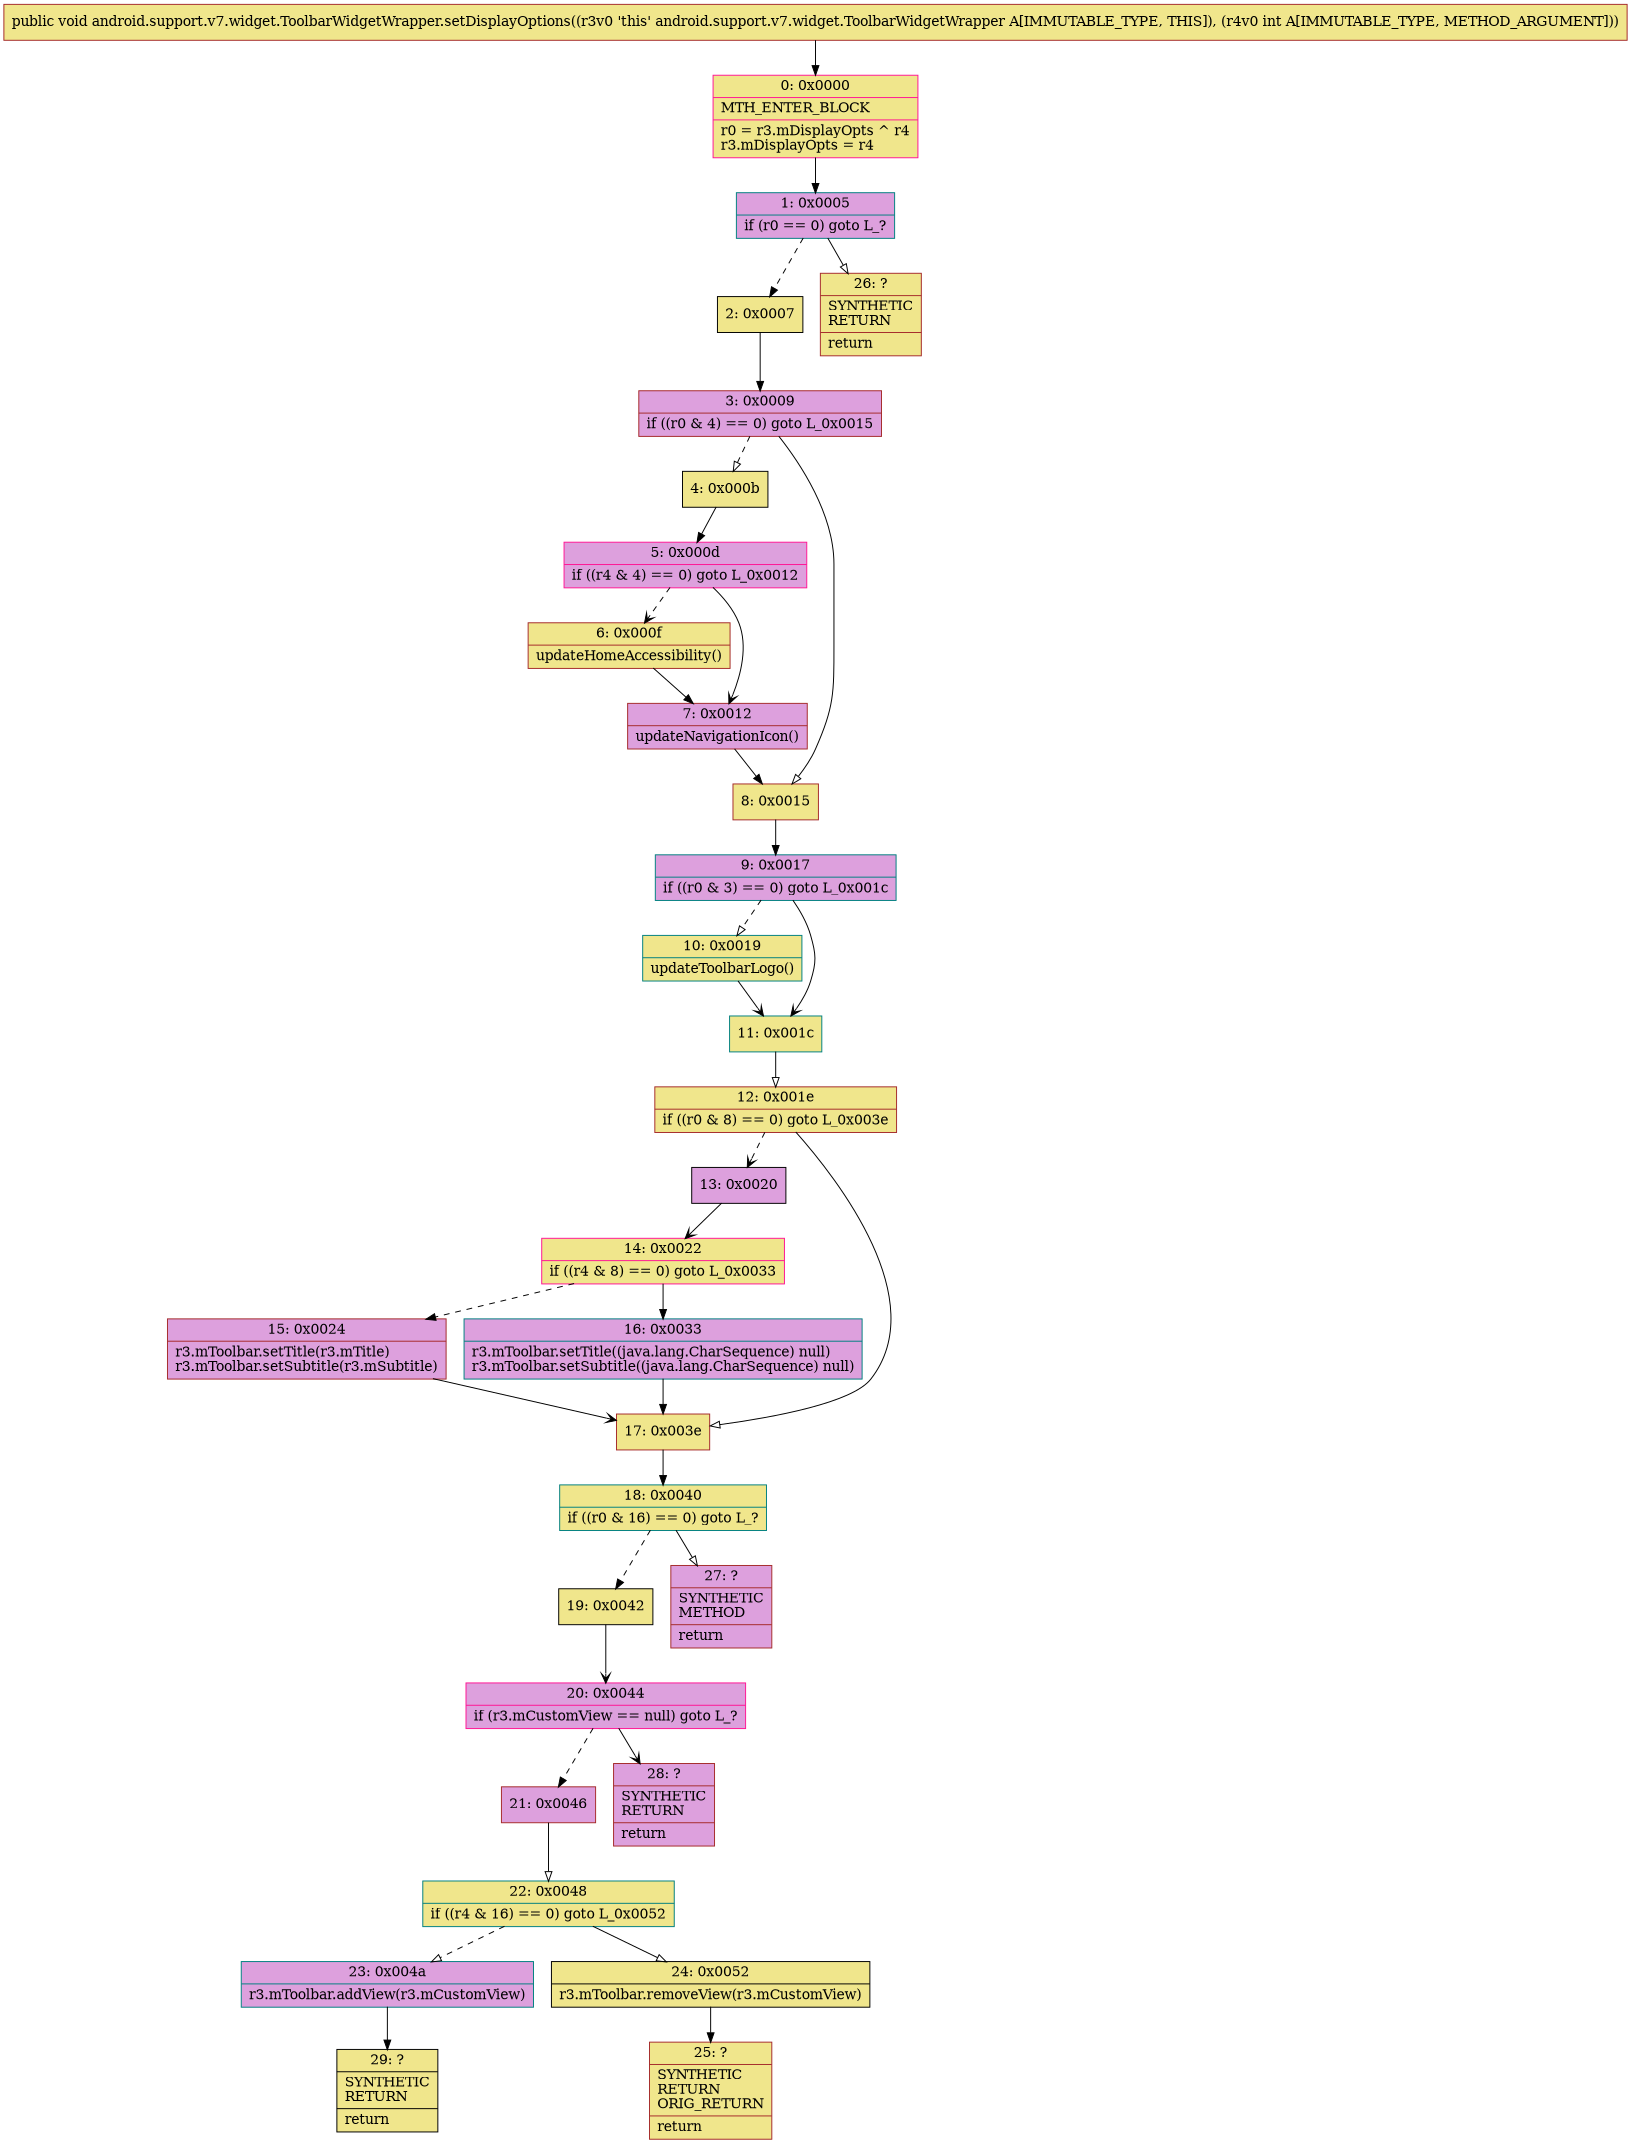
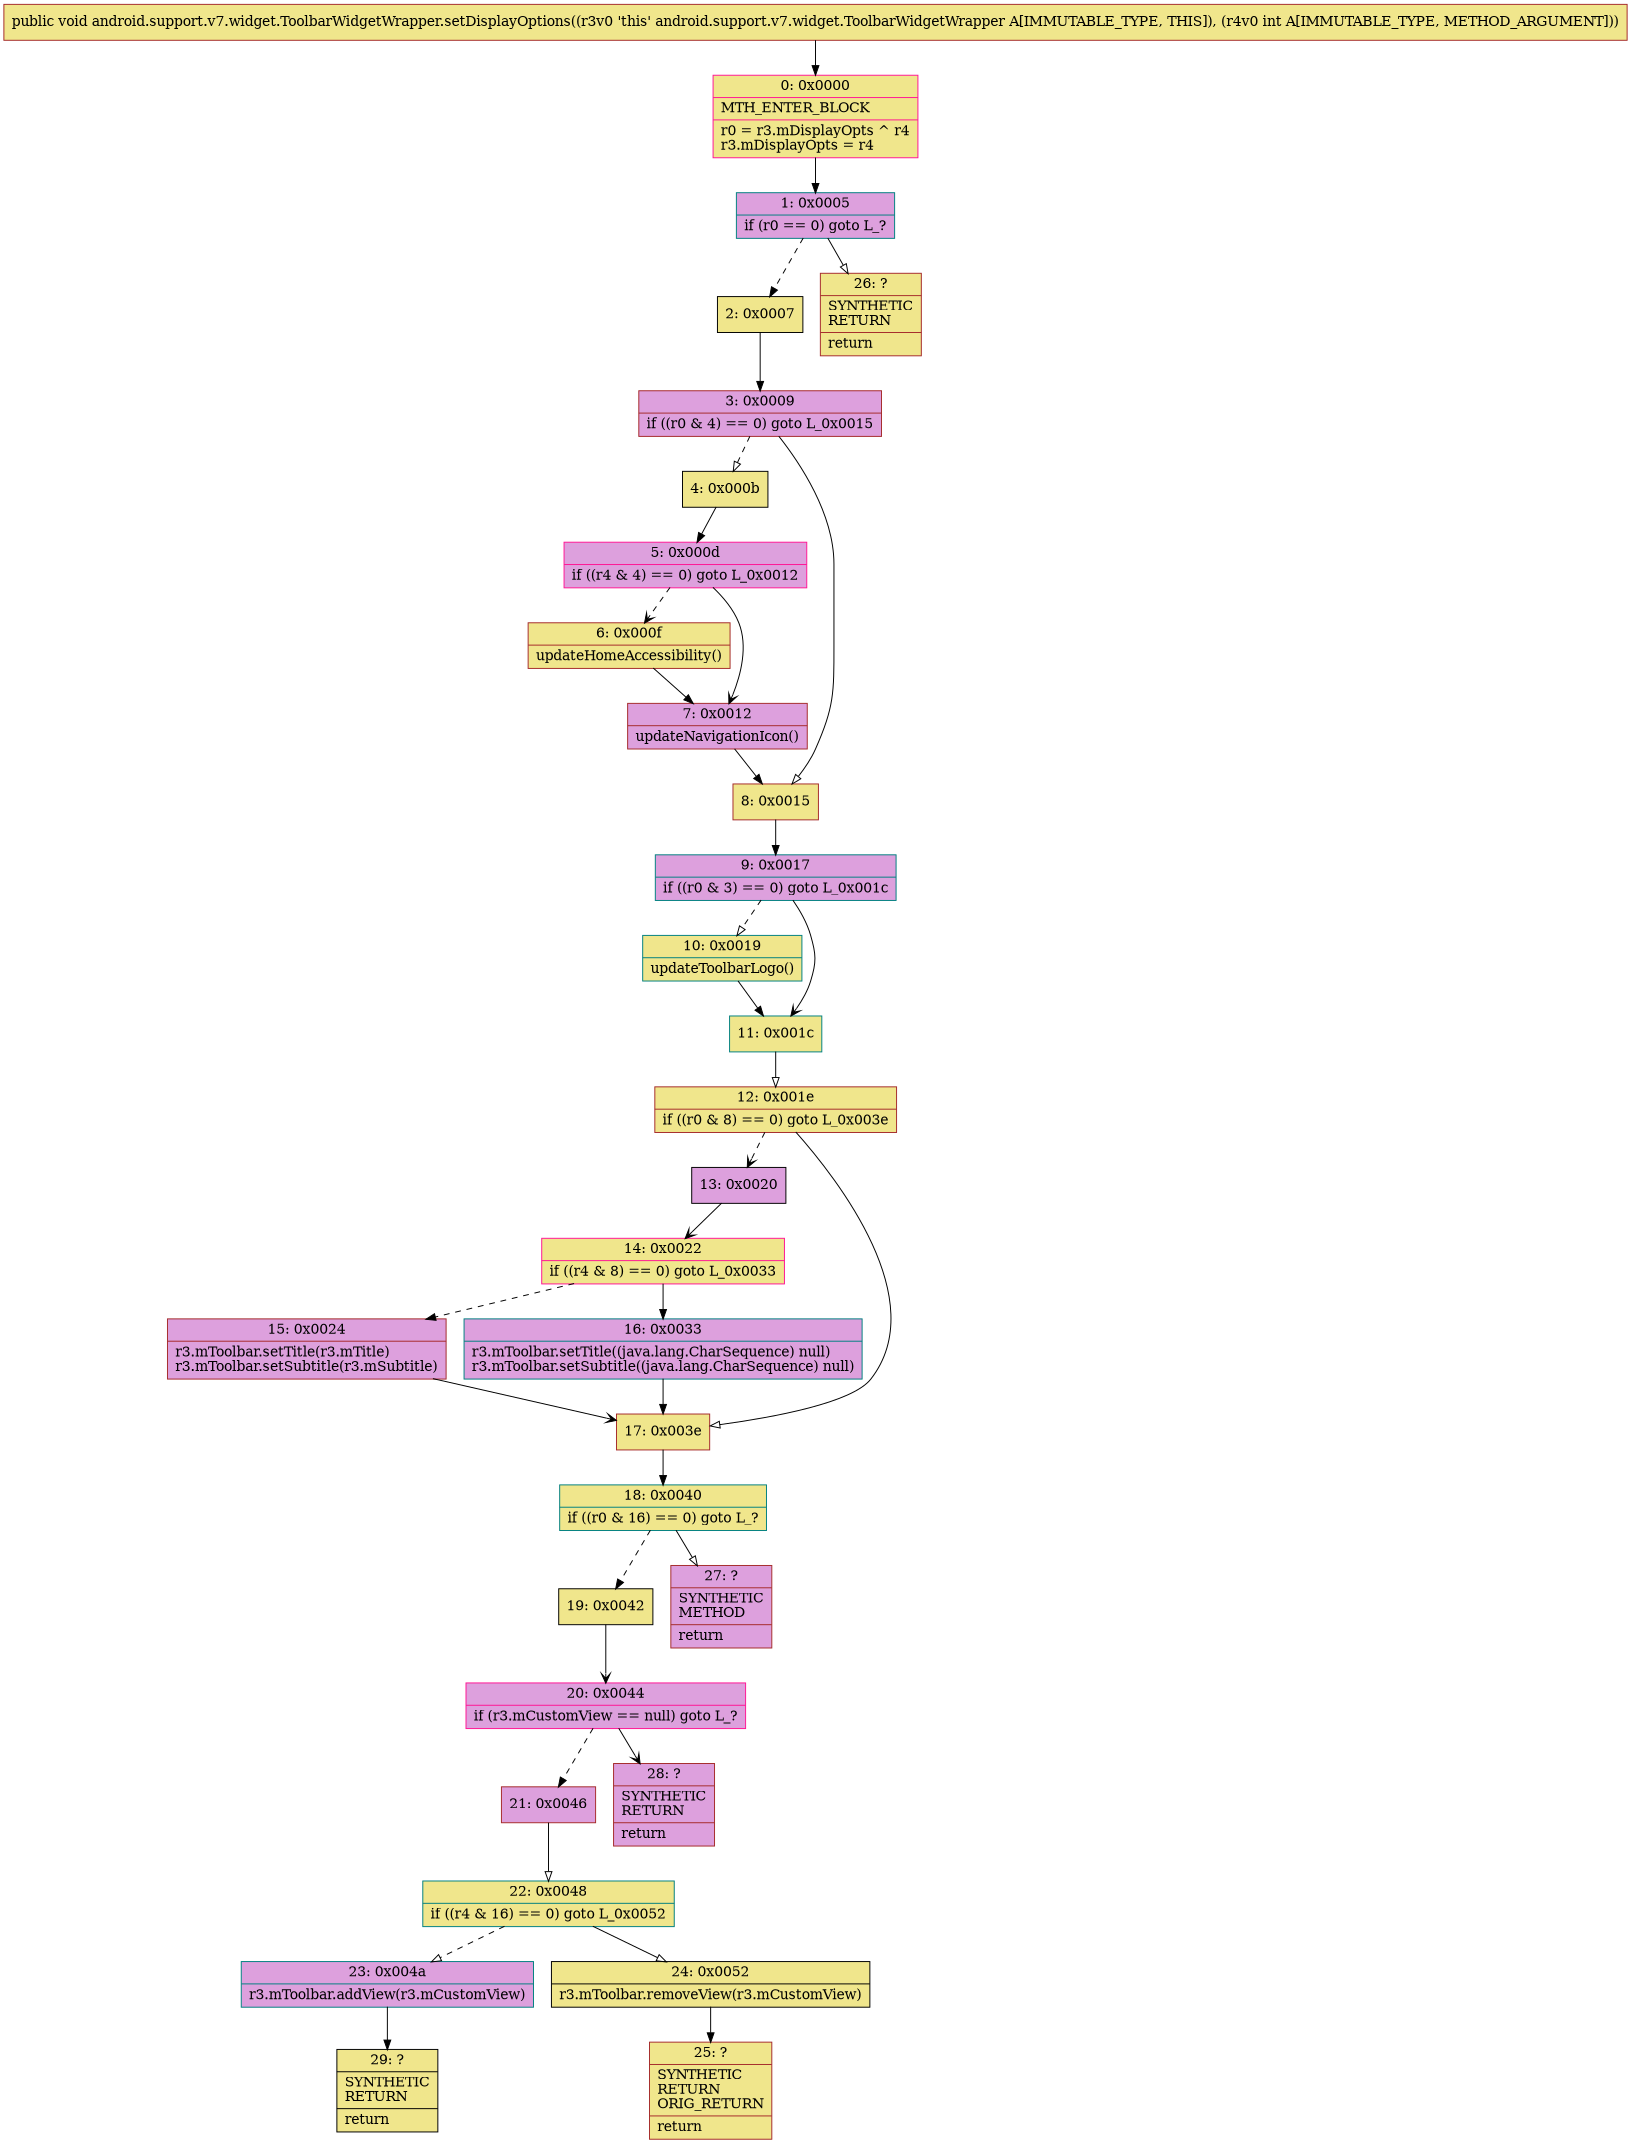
  digraph {
    node [color=brown fillcolor=khaki shape=record style=filled]
    edge [arrowhead=normal]
    n1 [color=deeppink label="{0\:\ 0x0000|MTH_ENTER_BLOCK\l|r0 = r3.mDisplayOpts ^ r4\lr3.mDisplayOpts = r4\l}"]
    n2 [color=teal fillcolor=plum label="{1\:\ 0x0005|if (r0 == 0) goto L_?\l}"]
    n3 [color=black label="{2\:\ 0x0007}"]
    n4 [label="{26\:\ ?|SYNTHETIC\lRETURN\l|return\l}"]
    n5 [fillcolor=plum label="{3\:\ 0x0009|if ((r0 & 4) == 0) goto L_0x0015\l}"]
    n6 [color=black label="{4\:\ 0x000b}"]
    n7 [label="{8\:\ 0x0015}"]
    n8 [color=deeppink fillcolor=plum label="{5\:\ 0x000d|if ((r4 & 4) == 0) goto L_0x0012\l}"]
    n9 [color=teal fillcolor=plum label="{9\:\ 0x0017|if ((r0 & 3) == 0) goto L_0x001c\l}"]
    n10 [label="{6\:\ 0x000f|updateHomeAccessibility()\l}"]
    n11 [fillcolor=plum label="{7\:\ 0x0012|updateNavigationIcon()\l}"]
    n12 [color=teal label="{10\:\ 0x0019|updateToolbarLogo()\l}"]
    n13 [color=teal label="{11\:\ 0x001c}"]
    n14 [label="{12\:\ 0x001e|if ((r0 & 8) == 0) goto L_0x003e\l}"]
    n15 [color=black fillcolor=plum label="{13\:\ 0x0020}"]
    n16 [label="{17\:\ 0x003e}"]
    n17 [color=deeppink label="{14\:\ 0x0022|if ((r4 & 8) == 0) goto L_0x0033\l}"]
    n18 [color=teal label="{18\:\ 0x0040|if ((r0 & 16) == 0) goto L_?\l}"]
    n19 [fillcolor=plum label="{15\:\ 0x0024|r3.mToolbar.setTitle(r3.mTitle)\lr3.mToolbar.setSubtitle(r3.mSubtitle)\l}"]
    n20 [color=teal fillcolor=plum label="{16\:\ 0x0033|r3.mToolbar.setTitle((java.lang.CharSequence) null)\lr3.mToolbar.setSubtitle((java.lang.CharSequence) null)\l}"]
    n21 [color=black label="{19\:\ 0x0042}"]
    n22 [fillcolor=plum label="{27\:\ ?|SYNTHETIC\lMETHOD\l|return\l}"]
    n23 [color=deeppink fillcolor=plum label="{20\:\ 0x0044|if (r3.mCustomView == null) goto L_?\l}"]
    n24 [fillcolor=plum label="{21\:\ 0x0046}"]
    n25 [fillcolor=plum label="{28\:\ ?|SYNTHETIC\lRETURN\l|return\l}"]
    n26 [color=teal label="{22\:\ 0x0048|if ((r4 & 16) == 0) goto L_0x0052\l}"]
    n27 [color=teal fillcolor=plum label="{23\:\ 0x004a|r3.mToolbar.addView(r3.mCustomView)\l}"]
    n28 [color=black label="{24\:\ 0x0052|r3.mToolbar.removeView(r3.mCustomView)\l}"]
    n29 [color=black label="{29\:\ ?|SYNTHETIC\lRETURN\l|return\l}"]
    n30 [label="{25\:\ ?|SYNTHETIC\lRETURN\lORIG_RETURN\l|return\l}"]
    n31 [label="{public void android.support.v7.widget.ToolbarWidgetWrapper.setDisplayOptions((r3v0 'this' android.support.v7.widget.ToolbarWidgetWrapper A[IMMUTABLE_TYPE, THIS]), (r4v0 int A[IMMUTABLE_TYPE, METHOD_ARGUMENT])) }"]
    n1 -> n2
    n2 -> n3 [style=dashed]
    n2 -> n4 [arrowhead=onormal]
    n3 -> n5
    n5 -> n6 [arrowhead=onormal style=dashed]
    n5 -> n7 [arrowhead=onormal]
    n6 -> n8
    n7 -> n9
    n8 -> n10 [arrowhead=vee style=dashed]
    n8 -> n11 [arrowhead=vee]
    n9 -> n12 [arrowhead=onormal style=dashed]
    n9 -> n13 [arrowhead=vee]
    n10 -> n11
    n11 -> n7
-   n12 -> n13 [arrowhead=vee]
+   n12 -> n13
    n13 -> n14 [arrowhead=onormal]
    n14 -> n15 [arrowhead=vee style=dashed]
    n14 -> n16 [arrowhead=onormal]
    n15 -> n17 [arrowhead=vee]
    n16 -> n18
    n17 -> n19 [style=dashed]
    n17 -> n20
    n18 -> n21 [style=dashed]
    n18 -> n22 [arrowhead=onormal]
    n19 -> n16 [arrowhead=vee]
    n20 -> n16
    n21 -> n23 [arrowhead=vee]
    n23 -> n24 [style=dashed]
    n23 -> n25 [arrowhead=vee]
    n24 -> n26 [arrowhead=onormal]
    n26 -> n27 [arrowhead=onormal style=dashed]
    n26 -> n28 [arrowhead=onormal]
    n27 -> n29
    n28 -> n30
    n31 -> n1
  }
